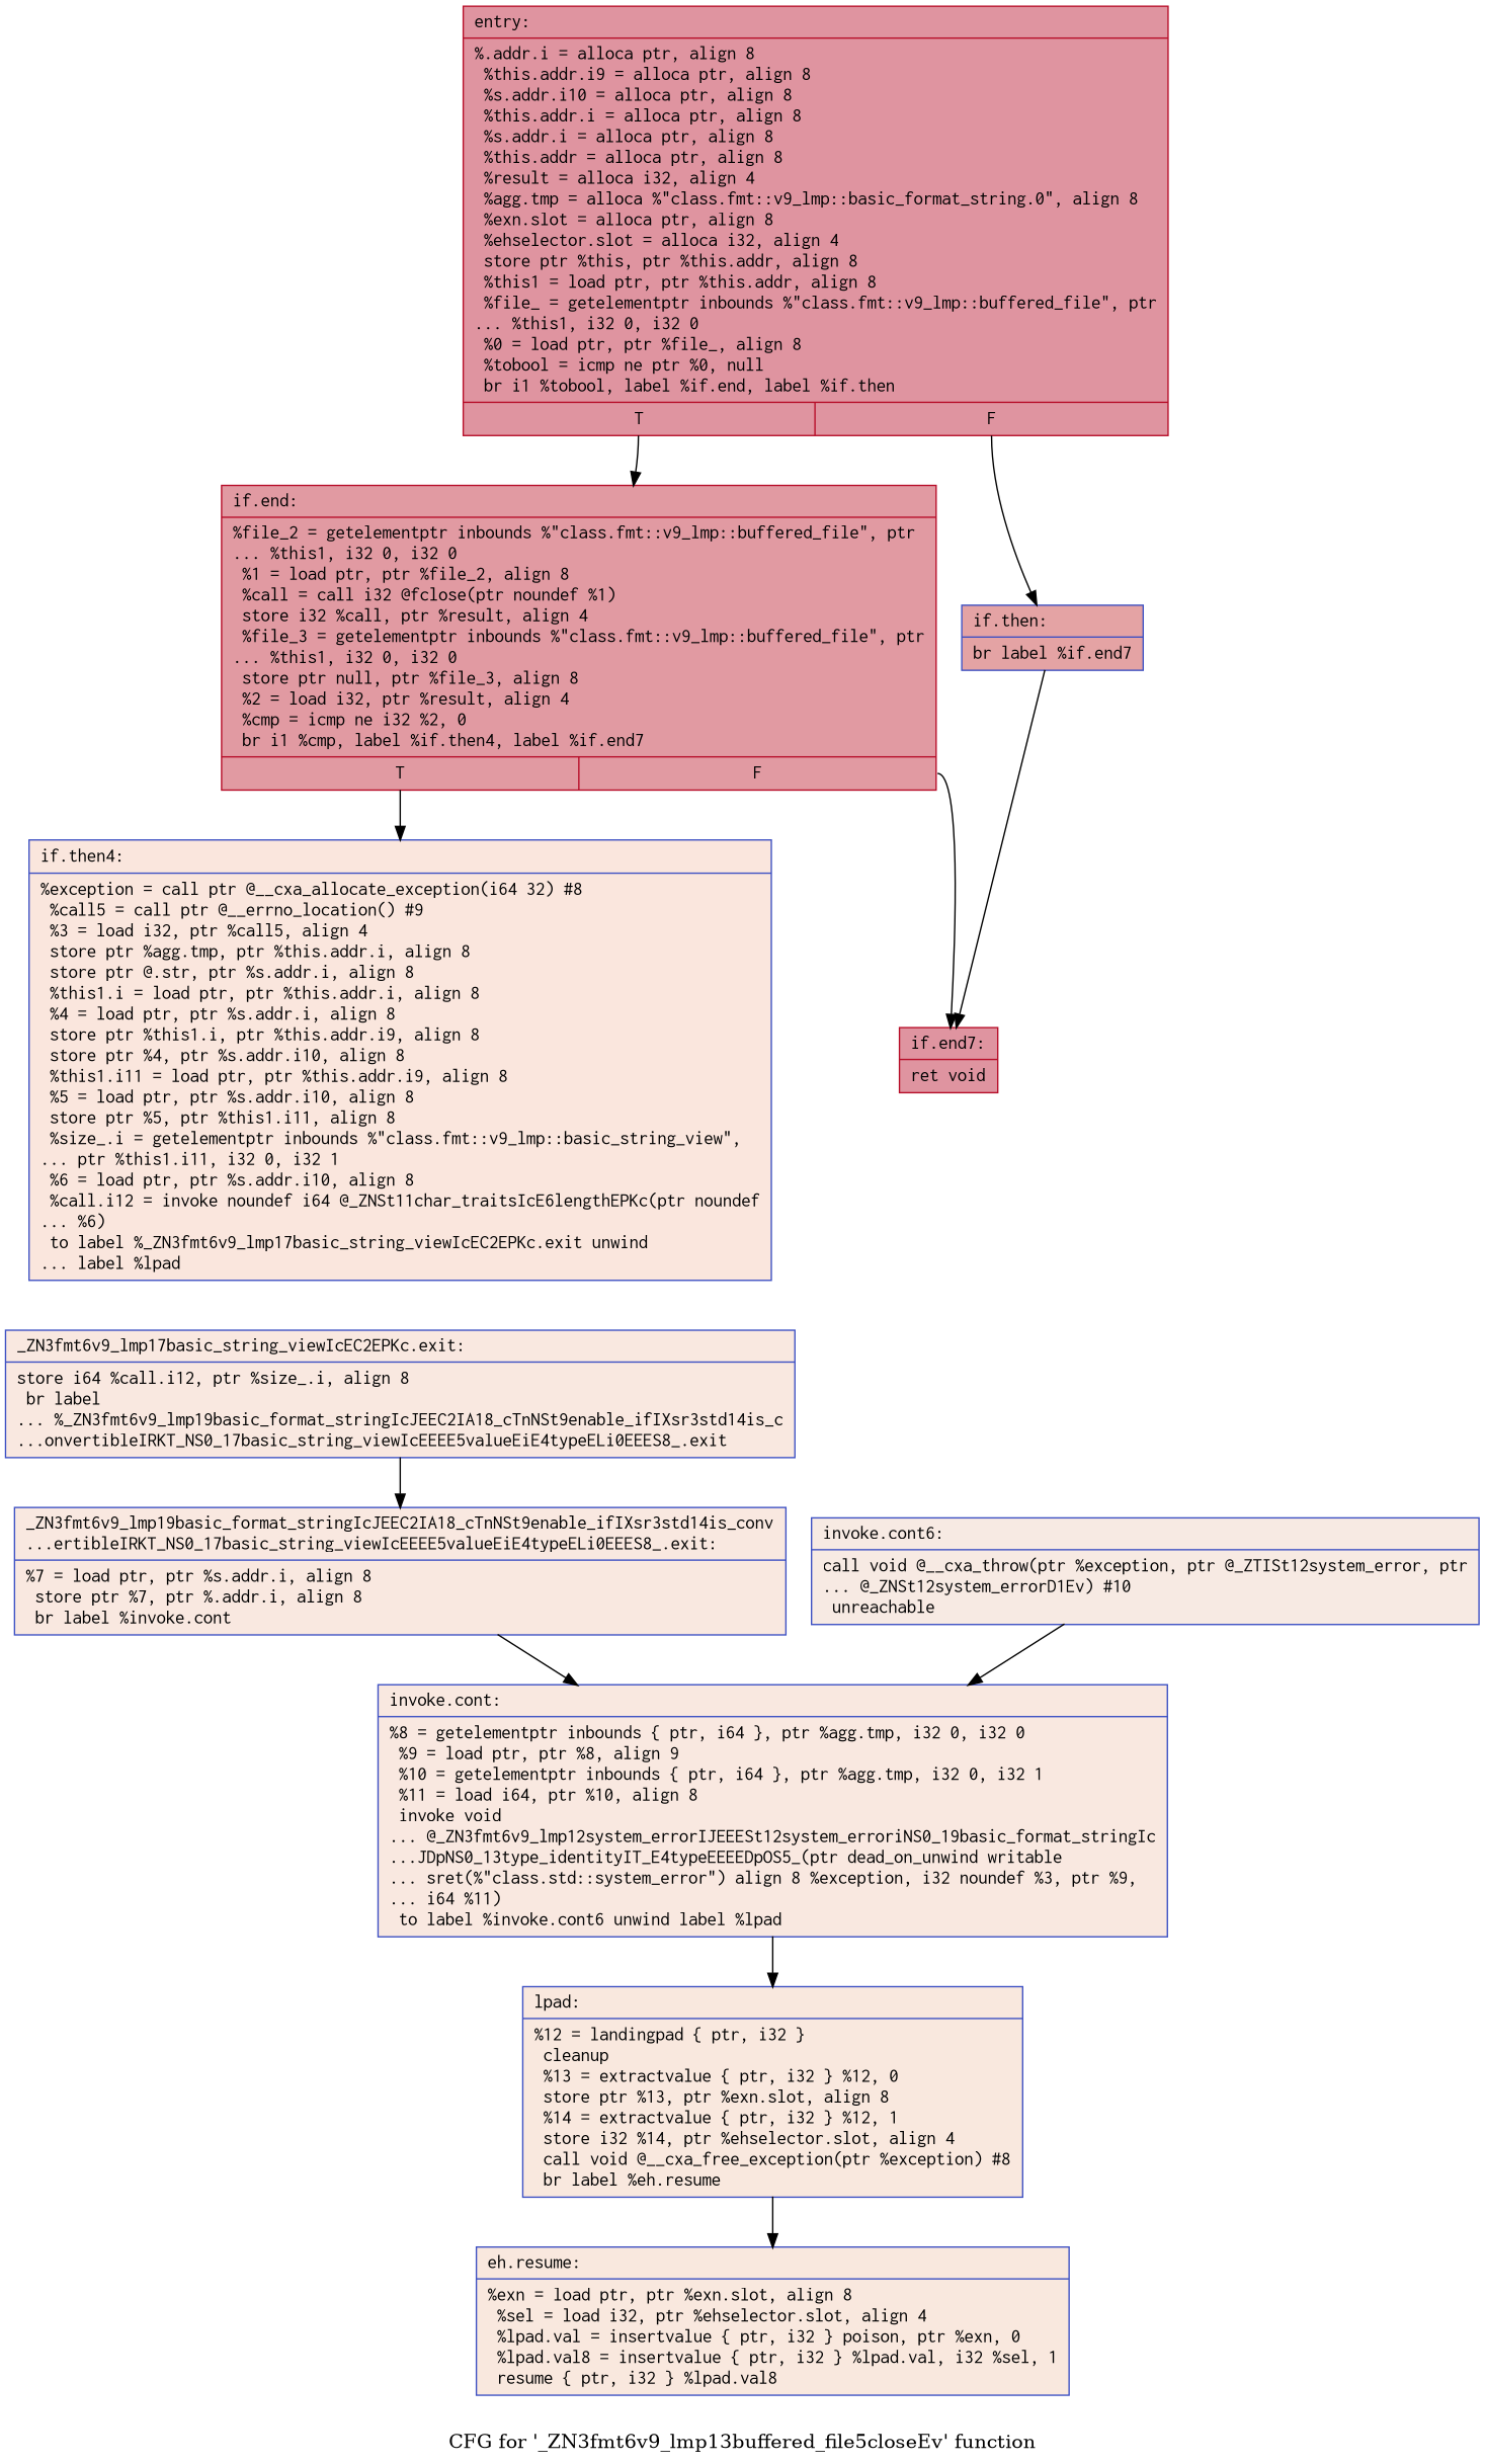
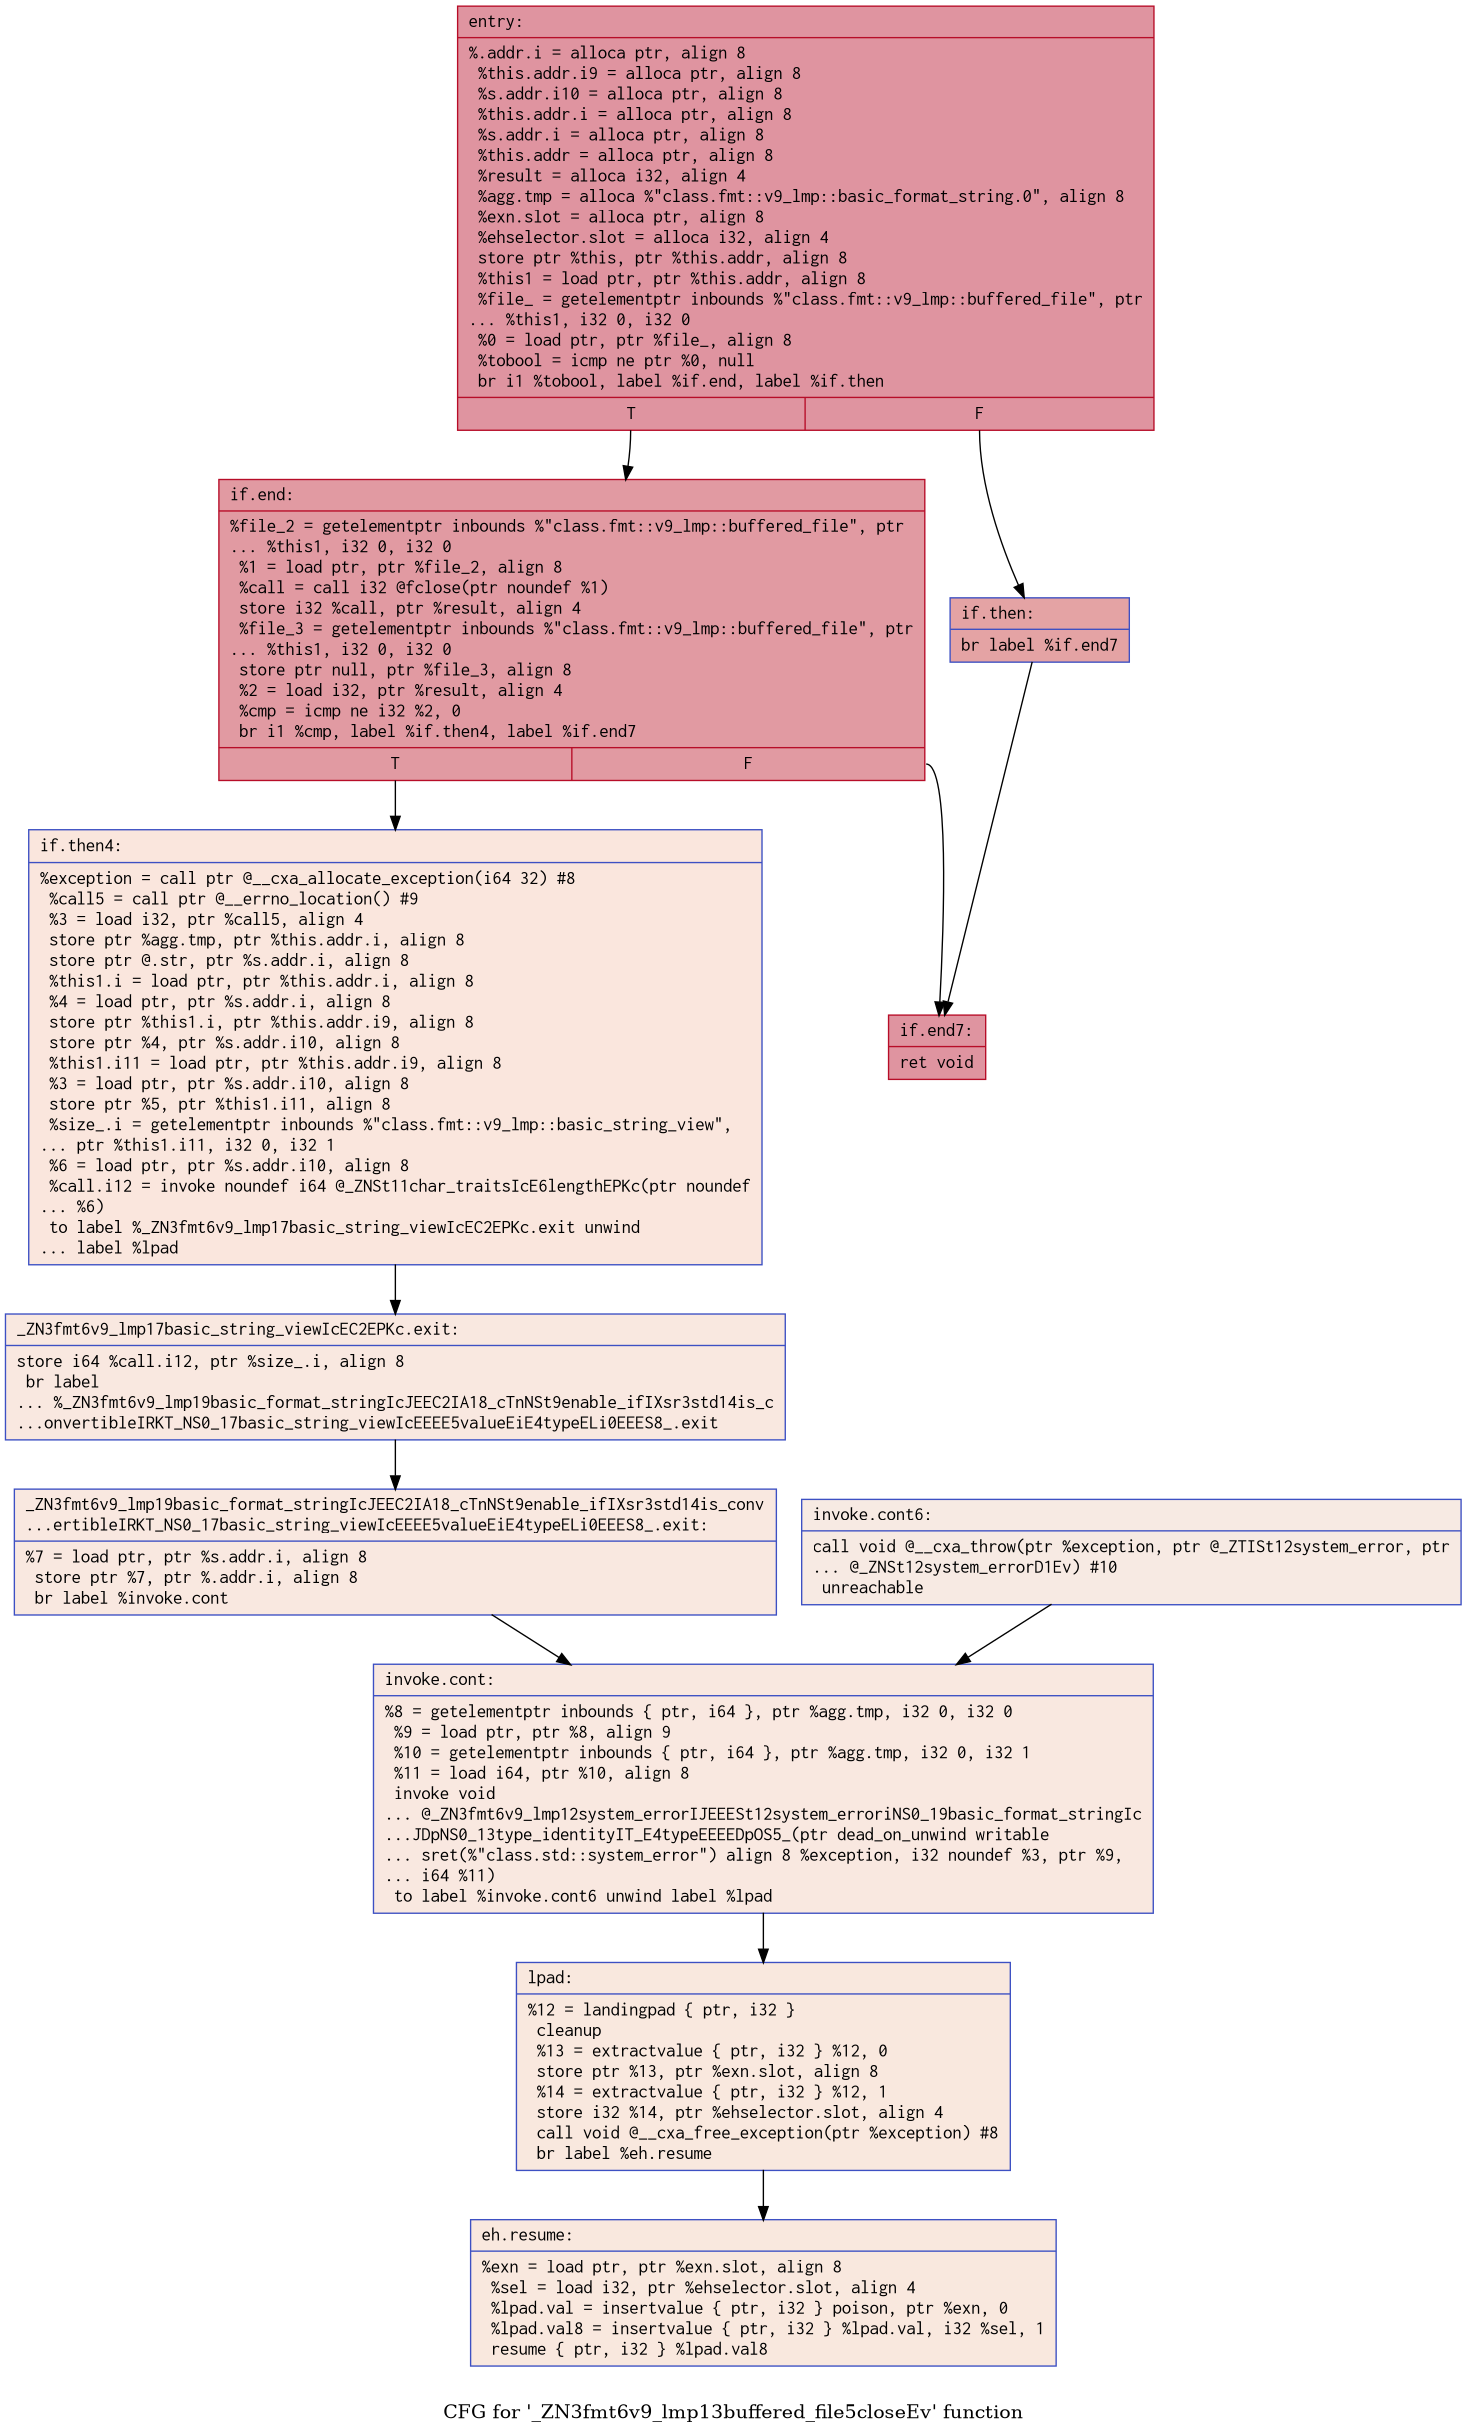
  digraph {
    label="CFG for '_ZN3fmt6v9_lmp13buffered_file5closeEv' function"
    node [color="#3d50c3ff" fillcolor="#f1ccb870" fontname=Courier shape=record style=filled]
    n1 [color="#b70d28ff" fillcolor="#b70d2870" label="{entry:\l|  %.addr.i = alloca ptr, align 8\l  %this.addr.i9 = alloca ptr, align 8\l  %s.addr.i10 = alloca ptr, align 8\l  %this.addr.i = alloca ptr, align 8\l  %s.addr.i = alloca ptr, align 8\l  %this.addr = alloca ptr, align 8\l  %result = alloca i32, align 4\l  %agg.tmp = alloca %\"class.fmt::v9_lmp::basic_format_string.0\", align 8\l  %exn.slot = alloca ptr, align 8\l  %ehselector.slot = alloca i32, align 4\l  store ptr %this, ptr %this.addr, align 8\l  %this1 = load ptr, ptr %this.addr, align 8\l  %file_ = getelementptr inbounds %\"class.fmt::v9_lmp::buffered_file\", ptr\l... %this1, i32 0, i32 0\l  %0 = load ptr, ptr %file_, align 8\l  %tobool = icmp ne ptr %0, null\l  br i1 %tobool, label %if.end, label %if.then\l|{<s0>T|<s1>F}}"]
    n2 [color="#b70d28ff" fillcolor="#bb1b2c70" label="{if.end:\l|  %file_2 = getelementptr inbounds %\"class.fmt::v9_lmp::buffered_file\", ptr\l... %this1, i32 0, i32 0\l  %1 = load ptr, ptr %file_2, align 8\l  %call = call i32 @fclose(ptr noundef %1)\l  store i32 %call, ptr %result, align 4\l  %file_3 = getelementptr inbounds %\"class.fmt::v9_lmp::buffered_file\", ptr\l... %this1, i32 0, i32 0\l  store ptr null, ptr %file_3, align 8\l  %2 = load i32, ptr %result, align 4\l  %cmp = icmp ne i32 %2, 0\l  br i1 %cmp, label %if.then4, label %if.end7\l|{<s0>T|<s1>F}}"]
    n3 [fillcolor="#c32e3170" label="{if.then:\l|  br label %if.end7\l}"]
    n4 [color="#b70d28ff" fillcolor="#b70d2870" label="{if.end7:\l|  ret void\l}"]
-   n5 [fillcolor="#f3c7b170" label="{if.then4:\l|  %exception = call ptr @__cxa_allocate_exception(i64 32) #8\l  %call5 = call ptr @__errno_location() #9\l  %3 = load i32, ptr %call5, align 4\l  store ptr %agg.tmp, ptr %this.addr.i, align 8\l  store ptr @.str, ptr %s.addr.i, align 8\l  %this1.i = load ptr, ptr %this.addr.i, align 8\l  %4 = load ptr, ptr %s.addr.i, align 8\l  store ptr %this1.i, ptr %this.addr.i9, align 8\l  store ptr %4, ptr %s.addr.i10, align 8\l  %this1.i11 = load ptr, ptr %this.addr.i9, align 8\l  %5 = load ptr, ptr %s.addr.i10, align 8\l  store ptr %5, ptr %this1.i11, align 8\l  %size_.i = getelementptr inbounds %\"class.fmt::v9_lmp::basic_string_view\",\l... ptr %this1.i11, i32 0, i32 1\l  %6 = load ptr, ptr %s.addr.i10, align 8\l  %call.i12 = invoke noundef i64 @_ZNSt11char_traitsIcE6lengthEPKc(ptr noundef\l... %6)\l          to label %_ZN3fmt6v9_lmp17basic_string_viewIcEC2EPKc.exit unwind\l... label %lpad\l}"]
+   n5 [fillcolor="#f3c7b170" label="{if.then4:\l|  %exception = call ptr @__cxa_allocate_exception(i64 32) #8\l  %call5 = call ptr @__errno_location() #9\l  %3 = load i32, ptr %call5, align 4\l  store ptr %agg.tmp, ptr %this.addr.i, align 8\l  store ptr @.str, ptr %s.addr.i, align 8\l  %this1.i = load ptr, ptr %this.addr.i, align 8\l  %4 = load ptr, ptr %s.addr.i, align 8\l  store ptr %this1.i, ptr %this.addr.i9, align 8\l  store ptr %4, ptr %s.addr.i10, align 8\l  %this1.i11 = load ptr, ptr %this.addr.i9, align 8\l  %3 = load ptr, ptr %s.addr.i10, align 8\l  store ptr %5, ptr %this1.i11, align 8\l  %size_.i = getelementptr inbounds %\"class.fmt::v9_lmp::basic_string_view\",\l... ptr %this1.i11, i32 0, i32 1\l  %6 = load ptr, ptr %s.addr.i10, align 8\l  %call.i12 = invoke noundef i64 @_ZNSt11char_traitsIcE6lengthEPKc(ptr noundef\l... %6)\l          to label %_ZN3fmt6v9_lmp17basic_string_viewIcEC2EPKc.exit unwind\l... label %lpad\l}"]
    n6 [label="{_ZN3fmt6v9_lmp17basic_string_viewIcEC2EPKc.exit:\l|  store i64 %call.i12, ptr %size_.i, align 8\l  br label\l... %_ZN3fmt6v9_lmp19basic_format_stringIcJEEC2IA18_cTnNSt9enable_ifIXsr3std14is_c\l...onvertibleIRKT_NS0_17basic_string_viewIcEEEE5valueEiE4typeELi0EEES8_.exit\l}"]
    n7 [label="{_ZN3fmt6v9_lmp19basic_format_stringIcJEEC2IA18_cTnNSt9enable_ifIXsr3std14is_conv\l...ertibleIRKT_NS0_17basic_string_viewIcEEEE5valueEiE4typeELi0EEES8_.exit:\l|  %7 = load ptr, ptr %s.addr.i, align 8\l  store ptr %7, ptr %.addr.i, align 8\l  br label %invoke.cont\l}"]
    n8 [fillcolor="#f2cab570" label="{lpad:\l|  %12 = landingpad \{ ptr, i32 \}\l          cleanup\l  %13 = extractvalue \{ ptr, i32 \} %12, 0\l  store ptr %13, ptr %exn.slot, align 8\l  %14 = extractvalue \{ ptr, i32 \} %12, 1\l  store i32 %14, ptr %ehselector.slot, align 4\l  call void @__cxa_free_exception(ptr %exception) #8\l  br label %eh.resume\l}"]
    n9 [fillcolor="#f2cab570" label="{eh.resume:\l|  %exn = load ptr, ptr %exn.slot, align 8\l  %sel = load i32, ptr %ehselector.slot, align 4\l  %lpad.val = insertvalue \{ ptr, i32 \} poison, ptr %exn, 0\l  %lpad.val8 = insertvalue \{ ptr, i32 \} %lpad.val, i32 %sel, 1\l  resume \{ ptr, i32 \} %lpad.val8\l}"]
    n10 [label="{invoke.cont:\l|  %8 = getelementptr inbounds \{ ptr, i64 \}, ptr %agg.tmp, i32 0, i32 0\l  %9 = load ptr, ptr %8, align 9\l  %10 = getelementptr inbounds \{ ptr, i64 \}, ptr %agg.tmp, i32 0, i32 1\l  %11 = load i64, ptr %10, align 8\l  invoke void\l... @_ZN3fmt6v9_lmp12system_errorIJEEESt12system_erroriNS0_19basic_format_stringIc\l...JDpNS0_13type_identityIT_E4typeEEEEDpOS5_(ptr dead_on_unwind writable\l... sret(%\"class.std::system_error\") align 8 %exception, i32 noundef %3, ptr %9,\l... i64 %11)\l          to label %invoke.cont6 unwind label %lpad\l}"]
    n11 [fillcolor="#eed0c070" label="{invoke.cont6:\l|  call void @__cxa_throw(ptr %exception, ptr @_ZTISt12system_error, ptr\l... @_ZNSt12system_errorD1Ev) #10\l  unreachable\l}"]
    n1 -> n2 [tailport=s0]
    n1 -> n3 [tailport=s1]
    n2 -> n4 [tailport=s1]
    n2 -> n5 [tailport=s0]
    n3 -> n4
+   n5 -> n6
    n6 -> n7
    n7 -> n10
    n8 -> n9
    n10 -> n8
    n11 -> n10
  }
